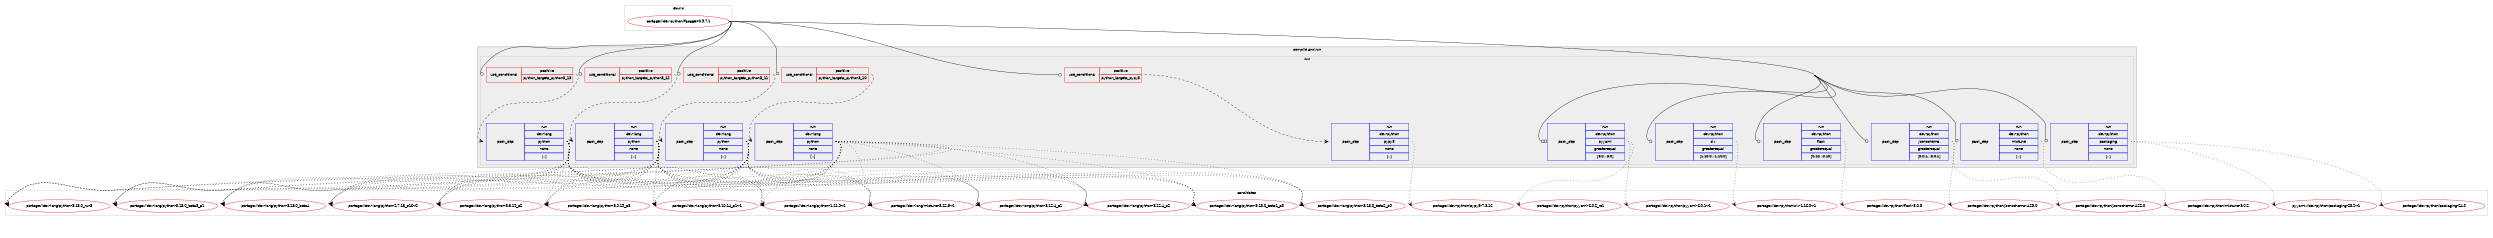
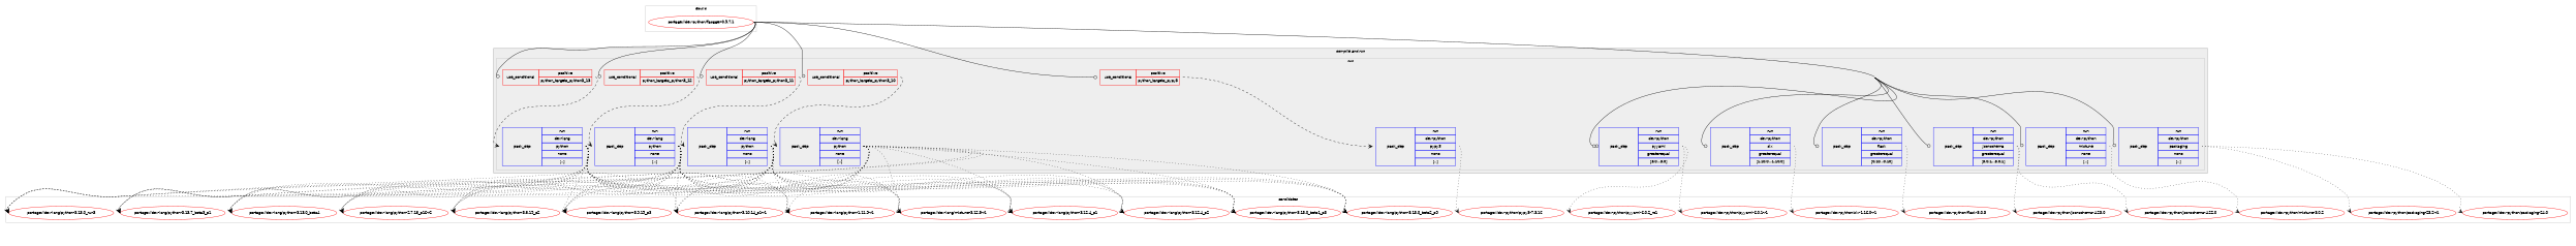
  digraph {
    compound=true
    concentrate=true
    fontname=Helvetica
    fontsize=10
    newrank=true
    rankdir=TB
    ranksep=1.5
    node [color=red fontname=Helvetica fontsize=10]
    edge [arrowhead=vee headport=w style=dotted tailport=e weight=100]
    n1 [label="portage://dev-python/flasgger-0.9.7.1" width=4]
    n2 [color=blue label=<<TABLE BORDER="0" CELLBORDER="1" CELLSPACING="0" CELLPADDING="4" WIDTH="220"><TR><TD ROWSPAN="6" CELLPADDING="30">pack_dep</TD></TR><TR><TD WIDTH="110">run</TD></TR><TR><TD>dev-python</TD></TR><TR><TD>pypy3</TD></TR><TR><TD>none</TD></TR><TR><TD>[,,]</TD></TR></TABLE>> shape=none]
    n3 [label=<<TABLE BORDER="0" CELLBORDER="1" CELLSPACING="0" CELLPADDING="4"><TR><TD ROWSPAN="3" CELLPADDING="10">use_conditional</TD></TR><TR><TD>positive</TD></TR><TR><TD>python_targets_pypy3</TD></TR></TABLE>> shape=none]
    n4 [color=blue label=<<TABLE BORDER="0" CELLBORDER="1" CELLSPACING="0" CELLPADDING="4" WIDTH="220"><TR><TD ROWSPAN="6" CELLPADDING="30">pack_dep</TD></TR><TR><TD WIDTH="110">run</TD></TR><TR><TD>dev-lang</TD></TR><TR><TD>python</TD></TR><TR><TD>none</TD></TR><TR><TD>[,,]</TD></TR></TABLE>> shape=none]
    n5 [label=<<TABLE BORDER="0" CELLBORDER="1" CELLSPACING="0" CELLPADDING="4"><TR><TD ROWSPAN="3" CELLPADDING="10">use_conditional</TD></TR><TR><TD>positive</TD></TR><TR><TD>python_targets_python3_10</TD></TR></TABLE>> shape=none]
    n6 [color=blue label=<<TABLE BORDER="0" CELLBORDER="1" CELLSPACING="0" CELLPADDING="4" WIDTH="220"><TR><TD ROWSPAN="6" CELLPADDING="30">pack_dep</TD></TR><TR><TD WIDTH="110">run</TD></TR><TR><TD>dev-lang</TD></TR><TR><TD>python</TD></TR><TR><TD>none</TD></TR><TR><TD>[,,]</TD></TR></TABLE>> shape=none]
    n7 [label=<<TABLE BORDER="0" CELLBORDER="1" CELLSPACING="0" CELLPADDING="4"><TR><TD ROWSPAN="3" CELLPADDING="10">use_conditional</TD></TR><TR><TD>positive</TD></TR><TR><TD>python_targets_python3_11</TD></TR></TABLE>> shape=none]
    n8 [color=blue label=<<TABLE BORDER="0" CELLBORDER="1" CELLSPACING="0" CELLPADDING="4" WIDTH="220"><TR><TD ROWSPAN="6" CELLPADDING="30">pack_dep</TD></TR><TR><TD WIDTH="110">run</TD></TR><TR><TD>dev-lang</TD></TR><TR><TD>python</TD></TR><TR><TD>none</TD></TR><TR><TD>[,,]</TD></TR></TABLE>> shape=none]
    n9 [label=<<TABLE BORDER="0" CELLBORDER="1" CELLSPACING="0" CELLPADDING="4"><TR><TD ROWSPAN="3" CELLPADDING="10">use_conditional</TD></TR><TR><TD>positive</TD></TR><TR><TD>python_targets_python3_12</TD></TR></TABLE>> shape=none]
    n10 [color=blue label=<<TABLE BORDER="0" CELLBORDER="1" CELLSPACING="0" CELLPADDING="4" WIDTH="220"><TR><TD ROWSPAN="6" CELLPADDING="30">pack_dep</TD></TR><TR><TD WIDTH="110">run</TD></TR><TR><TD>dev-lang</TD></TR><TR><TD>python</TD></TR><TR><TD>none</TD></TR><TR><TD>[,,]</TD></TR></TABLE>> shape=none]
    n11 [label=<<TABLE BORDER="0" CELLBORDER="1" CELLSPACING="0" CELLPADDING="4"><TR><TD ROWSPAN="3" CELLPADDING="10">use_conditional</TD></TR><TR><TD>positive</TD></TR><TR><TD>python_targets_python3_13</TD></TR></TABLE>> shape=none]
    n12 [color=blue label=<<TABLE BORDER="0" CELLBORDER="1" CELLSPACING="0" CELLPADDING="4" WIDTH="220"><TR><TD ROWSPAN="6" CELLPADDING="30">pack_dep</TD></TR><TR><TD WIDTH="110">run</TD></TR><TR><TD>dev-python</TD></TR><TR><TD>flask</TD></TR><TR><TD>greaterequal</TD></TR><TR><TD>[0.10,,,0.10]</TD></TR></TABLE>> shape=none]
    n13 [color=blue label=<<TABLE BORDER="0" CELLBORDER="1" CELLSPACING="0" CELLPADDING="4" WIDTH="220"><TR><TD ROWSPAN="6" CELLPADDING="30">pack_dep</TD></TR><TR><TD WIDTH="110">run</TD></TR><TR><TD>dev-python</TD></TR><TR><TD>jsonschema</TD></TR><TR><TD>greaterequal</TD></TR><TR><TD>[3.0.1,,,3.0.1]</TD></TR></TABLE>> shape=none]
    n14 [color=blue label=<<TABLE BORDER="0" CELLBORDER="1" CELLSPACING="0" CELLPADDING="4" WIDTH="220"><TR><TD ROWSPAN="6" CELLPADDING="30">pack_dep</TD></TR><TR><TD WIDTH="110">run</TD></TR><TR><TD>dev-python</TD></TR><TR><TD>mistune</TD></TR><TR><TD>none</TD></TR><TR><TD>[,,]</TD></TR></TABLE>> shape=none]
    n15 [color=blue label=<<TABLE BORDER="0" CELLBORDER="1" CELLSPACING="0" CELLPADDING="4" WIDTH="220"><TR><TD ROWSPAN="6" CELLPADDING="30">pack_dep</TD></TR><TR><TD WIDTH="110">run</TD></TR><TR><TD>dev-python</TD></TR><TR><TD>packaging</TD></TR><TR><TD>none</TD></TR><TR><TD>[,,]</TD></TR></TABLE>> shape=none]
    n16 [color=blue label=<<TABLE BORDER="0" CELLBORDER="1" CELLSPACING="0" CELLPADDING="4" WIDTH="220"><TR><TD ROWSPAN="6" CELLPADDING="30">pack_dep</TD></TR><TR><TD WIDTH="110">run</TD></TR><TR><TD>dev-python</TD></TR><TR><TD>pyyaml</TD></TR><TR><TD>greaterequal</TD></TR><TR><TD>[3.0,,,3.0]</TD></TR></TABLE>> shape=none]
    n17 [color=blue label=<<TABLE BORDER="0" CELLBORDER="1" CELLSPACING="0" CELLPADDING="4" WIDTH="220"><TR><TD ROWSPAN="6" CELLPADDING="30">pack_dep</TD></TR><TR><TD WIDTH="110">run</TD></TR><TR><TD>dev-python</TD></TR><TR><TD>six</TD></TR><TR><TD>greaterequal</TD></TR><TR><TD>[1.10.0,,,1.10.0]</TD></TR></TABLE>> shape=none]
    n18 [label="portage://dev-python/pypy3-7.3.16" width=4]
    n19 [label="portage://dev-lang/python-3.13.0_beta4" width=4]
-   n20 [label="portage://dev-lang/python-3.13.0_beta3_p1" width=4]
+   n20 [label="portage://dev-lang/python-3.13.7_beta3_p1" width=4]
    n21 [label="portage://dev-lang/python-3.13.0_run3" width=4]
    n22 [label="portage://dev-lang/python-3.13.0_beta2_p9" width=4]
    n23 [label="portage://dev-lang/python-3.13.0_beta1_p3" width=4]
    n24 [label="portage://dev-lang/python-3.12.4_p2" width=4]
    n25 [label="portage://dev-lang/python-3.12.4_p1" width=4]
    n26 [label="portage://dev-lang/mistune-3.12.3-r1" width=4]
    n27 [label="portage://dev-lang/python-1.11.9-r1" width=4]
    n28 [label="portage://dev-lang/python-3.10.14_p1-r1" width=4]
    n29 [label="portage://dev-lang/python-3.9.19_p3" width=4]
    n30 [label="portage://dev-lang/python-3.8.19_p2" width=4]
    n31 [label="portage://dev-lang/python-2.7.18_p16-r2" width=4]
    n32 [label="portage://dev-python/flask-3.0.3" width=4]
    n33 [label="portage://dev-python/jsonschema-4.23.0" width=4]
    n34 [label="portage://dev-python/jsonschema-4.22.0" width=4]
    n35 [label="portage://dev-python/mistune-3.0.2" width=4]
    n36 [label="portage://dev-python/packaging-24.0" width=4]
-   n37 [label="pyyaml://dev-python/packaging-23.2-r1" width=4]
+   n37 [label="portage://dev-python/packaging-23.2-r1" width=4]
    n38 [label="portage://dev-python/pyyaml-6.0.2_rc1" width=4]
    n39 [label="portage://dev-python/pyyaml-6.0.1-r1" width=4]
    n40 [label="portage://dev-python/six-1.16.0-r1" width=4]
    subgraph cluster_1 {
      color=gray
      label=<<i>ebuild</i>>
      n1
    }
    subgraph cluster_2 {
      color=gray
      label=<<i>dependencies</i>>
      subgraph cluster_3 {
        color=gray
        fillcolor="#eeeeee"
        label=<<i>compile</i>>
        style=filled
      }
      subgraph cluster_4 {
        color=gray
        fillcolor="#eeeeee"
        label=<<i>compile and run</i>>
        style=filled
      }
      subgraph cluster_5 {
        color=gray
        fillcolor="#eeeeee"
        label=<<i>run</i>>
        style=filled
        subgraph sub_6 {
          color=gray
          fillcolor="#eeeeee"
          label=<<i>run</i>>
          style=filled
          n3
          subgraph sub_7 {
            color=gray
            fillcolor="#eeeeee"
            label=<<i>run</i>>
            style=filled
            n2
          }
        }
        subgraph sub_8 {
          color=gray
          fillcolor="#eeeeee"
          label=<<i>run</i>>
          style=filled
          n5
          subgraph sub_9 {
            color=gray
            fillcolor="#eeeeee"
            label=<<i>run</i>>
            style=filled
            n4
          }
        }
        subgraph sub_10 {
          color=gray
          fillcolor="#eeeeee"
          label=<<i>run</i>>
          style=filled
          n7
          subgraph sub_11 {
            color=gray
            fillcolor="#eeeeee"
            label=<<i>run</i>>
            style=filled
            n6
          }
        }
        subgraph sub_12 {
          color=gray
          fillcolor="#eeeeee"
          label=<<i>run</i>>
          style=filled
          n9
          subgraph sub_13 {
            color=gray
            fillcolor="#eeeeee"
            label=<<i>run</i>>
            style=filled
            n8
          }
        }
        subgraph sub_14 {
          color=gray
          fillcolor="#eeeeee"
          label=<<i>run</i>>
          style=filled
          n11
          subgraph sub_15 {
            color=gray
            fillcolor="#eeeeee"
            label=<<i>run</i>>
            style=filled
            n10
          }
        }
        subgraph sub_16 {
          color=gray
          fillcolor="#eeeeee"
          label=<<i>run</i>>
          style=filled
          n12
        }
        subgraph sub_17 {
          color=gray
          fillcolor="#eeeeee"
          label=<<i>run</i>>
          style=filled
          n13
        }
        subgraph sub_18 {
          color=gray
          fillcolor="#eeeeee"
          label=<<i>run</i>>
          style=filled
          n14
        }
        subgraph sub_19 {
          color=gray
          fillcolor="#eeeeee"
          label=<<i>run</i>>
          style=filled
          n15
        }
        subgraph sub_20 {
          color=gray
          fillcolor="#eeeeee"
          label=<<i>run</i>>
          style=filled
          n16
        }
        subgraph sub_21 {
          color=gray
          fillcolor="#eeeeee"
          label=<<i>run</i>>
          style=filled
          n17
        }
      }
    }
    subgraph cluster_22 {
      color=gray
      label=<<i>candidates</i>>
      rank=same
      subgraph sub_23 {
        color=black
        label=<<i>candidates</i>>
        nodesep=1
        rank=same
        n18
      }
      subgraph sub_24 {
        color=black
        label=<<i>candidates</i>>
        nodesep=1
        rank=same
        n19
        n20
        n21
        n22
        n23
        n24
        n25
        n26
        n27
        n28
        n29
        n30
        n31
      }
      subgraph sub_25 {
        color=black
        label=<<i>candidates</i>>
        nodesep=1
        rank=same
        n19
        n20
        n21
        n22
        n23
        n24
        n25
        n26
        n27
        n28
        n29
        n30
        n31
      }
      subgraph sub_26 {
        color=black
        label=<<i>candidates</i>>
        nodesep=1
        rank=same
        n19
        n20
        n21
        n22
        n23
        n24
        n25
        n26
        n27
        n28
        n29
        n30
        n31
      }
      subgraph sub_27 {
        color=black
        label=<<i>candidates</i>>
        nodesep=1
        rank=same
        n19
        n20
        n21
        n22
        n23
        n24
        n25
        n26
        n27
        n28
        n29
        n30
        n31
      }
      subgraph sub_28 {
        color=black
        label=<<i>candidates</i>>
        nodesep=1
        rank=same
        n32
      }
      subgraph sub_29 {
        color=black
        label=<<i>candidates</i>>
        nodesep=1
        rank=same
        n33
        n34
      }
      subgraph sub_30 {
        color=black
        label=<<i>candidates</i>>
        nodesep=1
        rank=same
        n35
      }
      subgraph sub_31 {
        color=black
        label=<<i>candidates</i>>
        nodesep=1
        rank=same
        n36
        n37
      }
      subgraph sub_32 {
        color=black
        label=<<i>candidates</i>>
        nodesep=1
        rank=same
        n38
        n39
      }
      subgraph sub_33 {
        color=black
        label=<<i>candidates</i>>
        nodesep=1
        rank=same
        n40
      }
    }
    n1 -> n3 [arrowhead=odot style=solid weight=20]
    n1 -> n5 [arrowhead=odot style=solid weight=20]
    n1 -> n7 [arrowhead=odot style=solid weight=20]
    n1 -> n9 [arrowhead=odot style=solid weight=20]
    n1 -> n11 [arrowhead=odot style=solid weight=20]
    n1 -> n12 [arrowhead=odot style=solid weight=20]
    n1 -> n13 [arrowhead=odot style=solid weight=20]
    n1 -> n14 [arrowhead=odot style=solid weight=20]
    n1 -> n15 [arrowhead=odot style=solid weight=20]
    n1 -> n16 [arrowhead=odot style=solid weight=20]
    n1 -> n17 [arrowhead=odot style=solid weight=20]
    n2 -> n18
    n3 -> n2 [style=dashed weight=20]
    n4 -> n19
    n4 -> n20
    n4 -> n21
    n4 -> n22
    n4 -> n23
    n4 -> n24
    n4 -> n25
    n4 -> n26
    n4 -> n27
    n4 -> n28
    n4 -> n29
    n4 -> n30
    n4 -> n31
    n5 -> n4 [style=dashed weight=20]
    n6 -> n19
    n6 -> n20
    n6 -> n21
    n6 -> n22
    n6 -> n23
    n6 -> n24
    n6 -> n25
    n6 -> n26
    n6 -> n27
    n6 -> n28
    n6 -> n29
    n6 -> n30
    n6 -> n31
    n7 -> n6 [style=dashed weight=20]
    n8 -> n19
    n8 -> n20
    n8 -> n21
    n8 -> n22
    n8 -> n23
    n8 -> n24
    n8 -> n25
    n8 -> n26
    n8 -> n27
    n8 -> n28
    n8 -> n29
    n8 -> n30
    n8 -> n31
    n9 -> n8 [style=dashed weight=20]
    n10 -> n19
    n10 -> n20
    n10 -> n21
    n10 -> n22
    n10 -> n23
    n10 -> n24
    n10 -> n25
    n10 -> n26
    n10 -> n27
    n10 -> n28
    n10 -> n29
    n10 -> n30
    n10 -> n31
    n11 -> n10 [style=dashed weight=20]
    n12 -> n32
    n13 -> n33
    n13 -> n34
    n14 -> n35
    n15 -> n36
    n15 -> n37
    n16 -> n38
    n16 -> n39
    n17 -> n40
  }
